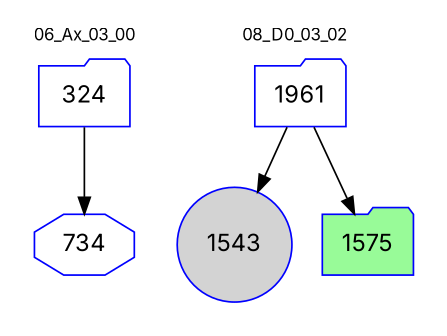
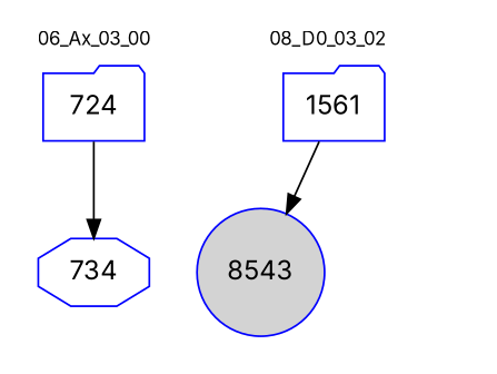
  digraph {
    fontname=Inter
    node [color=blue fillcolor=white fontname=Inter shape=folder style=filled]
    edge [color=black fontname=Inter]
-   n1 [label=324]
+   n1 [label=724]
    n2 [label=734 shape=octagon]
-   n3 [label=1961]
-   n4 [fillcolor=lightgrey label=1543 shape=circle]
-   n5 [fillcolor=palegreen label=1575]
+   n3 [label=1561]
+   n4 [fillcolor=lightgrey label=8543 shape=circle]
    subgraph cluster_1 {
      color=white
      fontsize=10
      label="06_Ax_03_00"
      n1
      n2
    }
    subgraph cluster_2 {
      color=white
      fontsize=10
      label="08_D0_03_02"
      n3
      n4
-     n5
    }
    n1 -> n2
    n3 -> n4
-   n3 -> n5
  }
